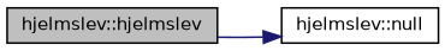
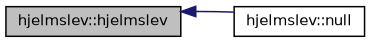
  digraph {
    rankdir=LR
    node [color=black fontname=Helvetica fontsize=10 shape=record style=filled]
    n1 [fillcolor=grey75 fontcolor=black height=0.2 label="hjelmslev::hjelmslev" width=0.4]
    n2 [fillcolor=white height=0.2 label="hjelmslev::null" width=0.4]
-   n1 -> n2 [color=midnightblue fontname=Helvetica fontsize=10 labelfontname=Helvetica labelfontsize=10 style=solid]
+   n2 -> n1 [color=midnightblue fontname=Helvetica fontsize=10 labelfontname=Helvetica labelfontsize=10 style=solid]
  }
